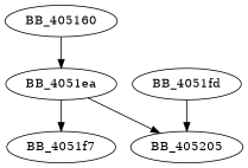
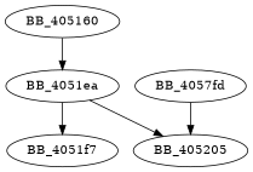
  digraph {
    n1 [label=BB_405160]
    BB_4051ea
    BB_4051f7
    BB_405205
-   BB_4051fd
+   BB_4051fd [label=BB_4057fd]
    n1 -> BB_4051ea
    BB_4051ea -> BB_4051f7
    BB_4051ea -> BB_405205
    BB_4051fd -> BB_405205
  }
